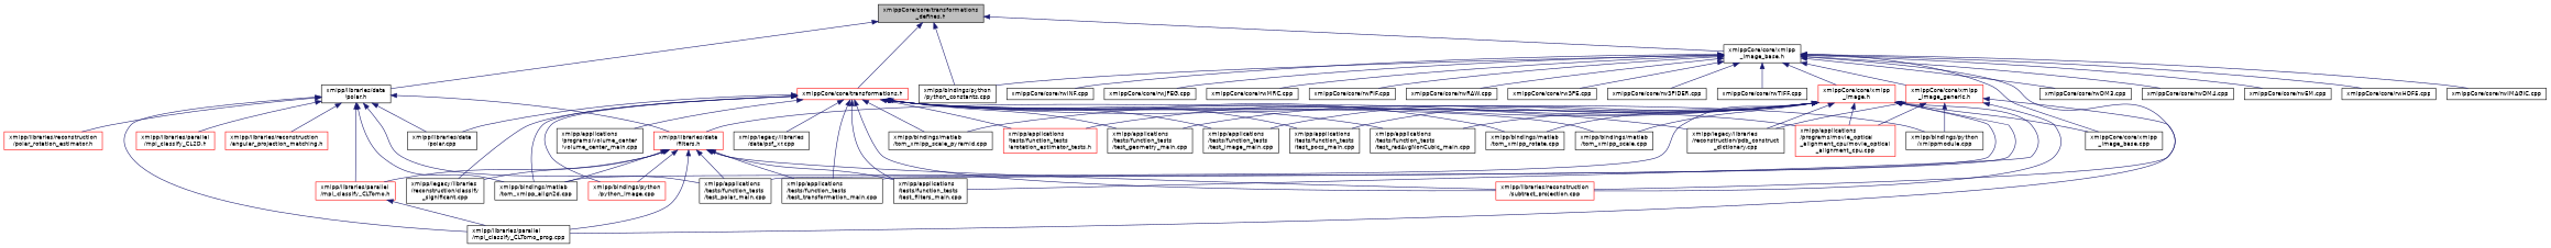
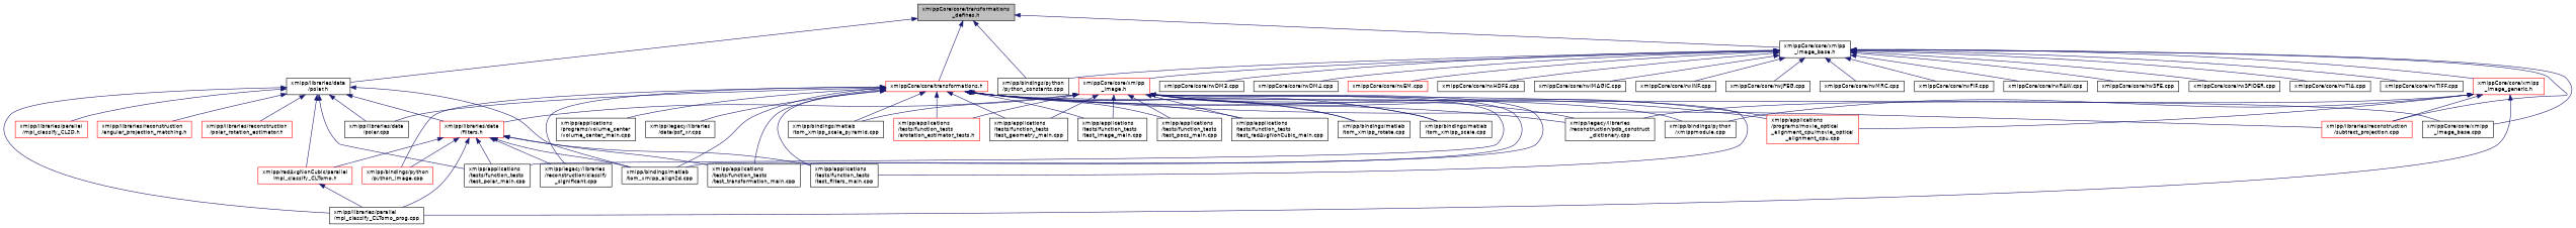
  digraph {
    node [color=black fillcolor=white fontname=Helvetica fontsize=10 shape=record style=filled]
    edge [color=midnightblue dir=back fontname=Helvetica fontsize=10 labelfontname=Helvetica labelfontsize=10 style=solid]
    n1 [fillcolor=grey75 fontcolor=black height=0.2 label="xmippCore/core/transformations\l_defines.h" width=0.4]
    n2 [height=0.2 label="xmipp/bindings/python\l/python_constants.cpp" width=0.4]
    n3 [height=0.2 label="xmipp/libraries/data\l/polar.h" width=0.4]
    n4 [height=0.2 label="xmippCore/core/xmipp\l_image_base.h" width=0.4]
    n5 [color=red height=0.2 label="xmippCore/core/transformations.h" width=0.4]
    n6 [height=0.2 label="xmipp/applications\l/tests/function_tests\l/test_polar_main.cpp" width=0.4]
    n7 [height=0.2 label="xmipp/bindings/matlab\l/tom_xmipp_align2d.cpp" width=0.4]
    n8 [color=red height=0.2 label="xmipp/libraries/data\l/filters.h" width=0.4]
-   n9 [color=red height=0.2 label="xmipp/libraries/parallel\l/mpi_classify_CLTomo.h" width=0.4]
+   n9 [color=red height=0.2 label="xmipp/radAvgNonCubic/parallel\l/mpi_classify_CLTomo.h" width=0.4]
    n10 [height=0.2 label="xmipp/libraries/parallel\l/mpi_classify_CLTomo_prog.cpp" width=0.4]
    n11 [height=0.2 label="xmipp/libraries/data\l/polar.cpp" width=0.4]
    n12 [color=red height=0.2 label="xmipp/libraries/parallel\l/mpi_classify_CL2D.h" width=0.4]
    n13 [color=red height=0.2 label="xmipp/libraries/reconstruction\l/angular_projection_matching.h" width=0.4]
    n14 [color=red height=0.2 label="xmipp/libraries/reconstruction\l/polar_rotation_estimator.h" width=0.4]
    n15 [color=red height=0.2 label="xmipp/libraries/reconstruction\l/subtract_projection.cpp" width=0.4]
    n16 [color=red height=0.2 label="xmippCore/core/xmipp\l_image.h" width=0.4]
    n17 [height=0.2 label="xmippCore/core/xmipp\l_image_base.cpp" width=0.4]
    n18 [color=red height=0.2 label="xmippCore/core/xmipp\l_image_generic.h" width=0.4]
    n19 [height=0.2 label="xmippCore/core/rwDM3.cpp" width=0.4]
    n20 [height=0.2 label="xmippCore/core/rwDM4.cpp" width=0.4]
-   n21 [height=0.2 label="xmippCore/core/rwEM.cpp" width=0.4]
+   n21 [color=red height=0.2 label="xmippCore/core/rwEM.cpp" width=0.4]
    n22 [height=0.2 label="xmippCore/core/rwHDF5.cpp" width=0.4]
    n23 [height=0.2 label="xmippCore/core/rwIMAGIC.cpp" width=0.4]
    n24 [height=0.2 label="xmippCore/core/rwINF.cpp" width=0.4]
    n25 [height=0.2 label="xmippCore/core/rwJPEG.cpp" width=0.4]
    n26 [height=0.2 label="xmippCore/core/rwMRC.cpp" width=0.4]
    n27 [height=0.2 label="xmippCore/core/rwPIF.cpp" width=0.4]
    n28 [height=0.2 label="xmippCore/core/rwRAW.cpp" width=0.4]
    n29 [height=0.2 label="xmippCore/core/rwSPE.cpp" width=0.4]
    n30 [height=0.2 label="xmippCore/core/rwSPIDER.cpp" width=0.4]
+   n31 [height=0.2 label="xmippCore/core/rwTIA.cpp" width=0.4]
    n32 [height=0.2 label="xmippCore/core/rwTIFF.cpp" width=0.4]
    n33 [height=0.2 label="xmipp/applications\l/tests/function_tests\l/test_filters_main.cpp" width=0.4]
    n34 [height=0.2 label="xmipp/applications\l/tests/function_tests\l/test_transformation_main.cpp" width=0.4]
    n35 [color=red height=0.2 label="xmipp/bindings/python\l/python_image.cpp" width=0.4]
    n36 [height=0.2 label="xmipp/legacy/libraries\l/reconstruction/classify\l_significant.cpp" width=0.4]
    n37 [color=red height=0.2 label="xmipp/applications\l/programs/movie_optical\l_alignment_cpu/movie_optical\l_alignment_cpu.cpp" width=0.4]
    n38 [color=red height=0.2 label="xmipp/applications\l/tests/function_tests\l/arotation_estimator_tests.h" width=0.4]
    n39 [height=0.2 label="xmipp/applications\l/tests/function_tests\l/test_geometry_main.cpp" width=0.4]
    n40 [height=0.2 label="xmipp/applications\l/tests/function_tests\l/test_image_main.cpp" width=0.4]
    n41 [height=0.2 label="xmipp/applications\l/tests/function_tests\l/test_pocs_main.cpp" width=0.4]
    n42 [height=0.2 label="xmipp/applications\l/tests/function_tests\l/test_radAvgNonCubic_main.cpp" width=0.4]
    n43 [height=0.2 label="xmipp/bindings/matlab\l/tom_xmipp_rotate.cpp" width=0.4]
    n44 [height=0.2 label="xmipp/bindings/matlab\l/tom_xmipp_scale.cpp" width=0.4]
    n45 [height=0.2 label="xmipp/bindings/matlab\l/tom_xmipp_scale_pyramid.cpp" width=0.4]
    n46 [height=0.2 label="xmipp/legacy/libraries\l/reconstruction/pdb_construct\l_dictionary.cpp" width=0.4]
    n47 [height=0.2 label="xmipp/bindings/python\l/xmippmodule.cpp" width=0.4]
    n48 [height=0.2 label="xmipp/applications\l/programs/volume_center\l/volume_center_main.cpp" width=0.4]
    n49 [height=0.2 label="xmipp/legacy/libraries\l/data/psf_xr.cpp" width=0.4]
    n1 -> n2
    n1 -> n3
    n1 -> n4
    n1 -> n5
    n3 -> n6
    n3 -> n7
    n3 -> n8
    n3 -> n9
    n3 -> n10
    n3 -> n11
    n3 -> n12
    n3 -> n13
    n3 -> n14
    n4 -> n2
    n4 -> n15
    n4 -> n16
    n4 -> n17
    n4 -> n18
    n4 -> n19
    n4 -> n20
    n4 -> n21
    n4 -> n22
    n4 -> n23
    n4 -> n24
    n4 -> n25
    n4 -> n26
    n4 -> n27
    n4 -> n28
    n4 -> n29
    n4 -> n30
+   n4 -> n31
    n4 -> n32
    n5 -> n7
    n5 -> n11
    n5 -> n15
    n5 -> n33
    n5 -> n34
    n5 -> n35
    n5 -> n36
    n5 -> n37
    n5 -> n38
    n5 -> n39
    n5 -> n40
    n5 -> n41
    n5 -> n42
    n5 -> n43
    n5 -> n44
    n5 -> n45
    n5 -> n46
    n5 -> n47
    n5 -> n48
    n5 -> n49
    n8 -> n6
    n8 -> n7
    n8 -> n9
    n8 -> n10
-   n8 -> n15
    n8 -> n33
    n8 -> n34
    n8 -> n35
    n8 -> n36
    n9 -> n10
    n16 -> n6
    n16 -> n7
    n16 -> n8
    n16 -> n17
    n16 -> n33
    n16 -> n34
    n16 -> n37
    n16 -> n38
    n16 -> n39
    n16 -> n40
    n16 -> n41
    n16 -> n42
    n16 -> n43
    n16 -> n44
    n16 -> n45
    n16 -> n46
    n18 -> n10
    n18 -> n15
    n18 -> n37
    n18 -> n46
    n18 -> n47
  }
